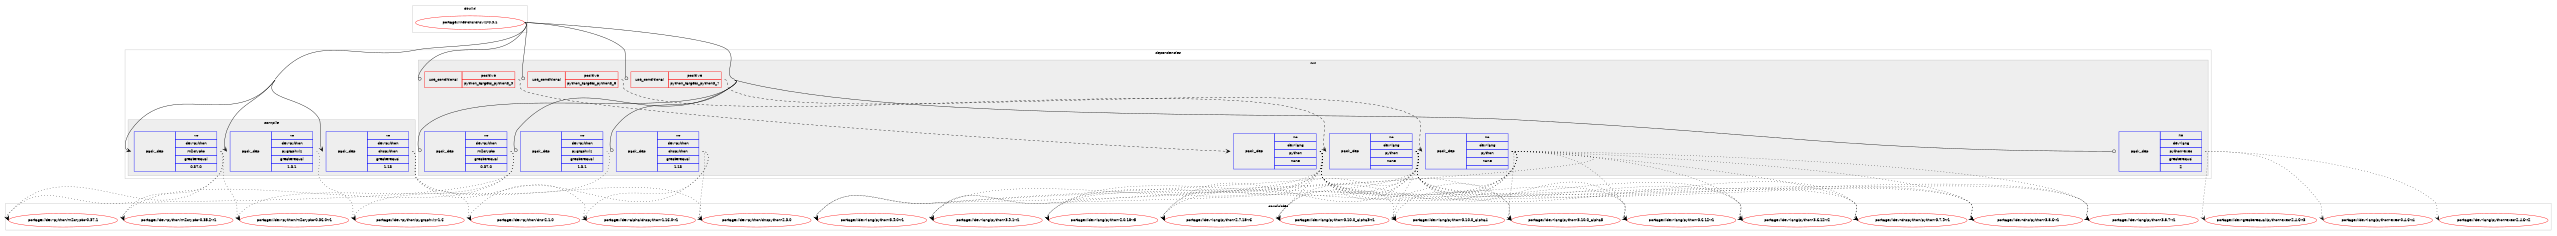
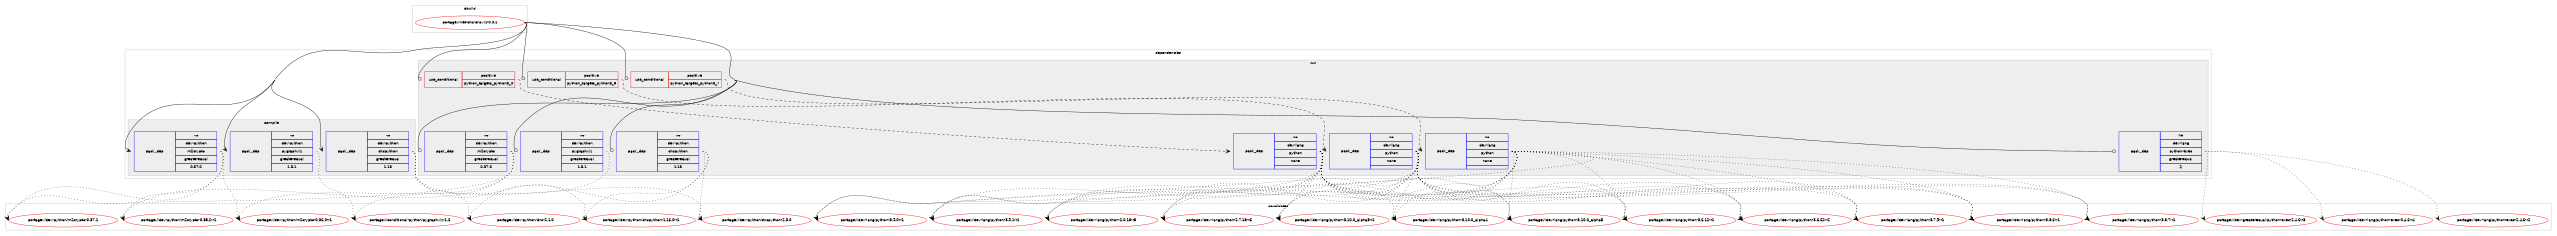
  digraph {
    compound=true
    concentrate=true
    fontname=Helvetica
    fontsize=10
    newrank=true
    rankdir=TB
    ranksep=1.5
    node [color=red fontname=Helvetica fontsize=10]
    edge [arrowhead=vee headport=w style=dotted tailport=e weight=100]
    n1 [label="portage://net-dns/dnsviz-0.9.1" width=4]
    n2 [color=blue label=<<TABLE BORDER="0" CELLBORDER="1" CELLSPACING="0" CELLPADDING="4" WIDTH="220"><TR><TD ROWSPAN="6" CELLPADDING="30">pack_dep</TD></TR><TR><TD WIDTH="110">no</TD></TR><TR><TD>dev-python</TD></TR><TR><TD>dnspython</TD></TR><TR><TD>greaterequal</TD></TR><TR><TD>1.13</TD></TR></TABLE>> shape=none]
    n3 [color=blue label=<<TABLE BORDER="0" CELLBORDER="1" CELLSPACING="0" CELLPADDING="4" WIDTH="220"><TR><TD ROWSPAN="6" CELLPADDING="30">pack_dep</TD></TR><TR><TD WIDTH="110">no</TD></TR><TR><TD>dev-python</TD></TR><TR><TD>m2crypto</TD></TR><TR><TD>greaterequal</TD></TR><TR><TD>0.37.0</TD></TR></TABLE>> shape=none]
    n4 [color=blue label=<<TABLE BORDER="0" CELLBORDER="1" CELLSPACING="0" CELLPADDING="4" WIDTH="220"><TR><TD ROWSPAN="6" CELLPADDING="30">pack_dep</TD></TR><TR><TD WIDTH="110">no</TD></TR><TR><TD>dev-python</TD></TR><TR><TD>pygraphviz</TD></TR><TR><TD>greaterequal</TD></TR><TR><TD>1.3.1</TD></TR></TABLE>> shape=none]
    n5 [color=blue label=<<TABLE BORDER="0" CELLBORDER="1" CELLSPACING="0" CELLPADDING="4" WIDTH="220"><TR><TD ROWSPAN="6" CELLPADDING="30">pack_dep</TD></TR><TR><TD WIDTH="110">no</TD></TR><TR><TD>dev-lang</TD></TR><TR><TD>python</TD></TR><TR><TD>none</TD></TR><TR><TD></TD></TR></TABLE>> shape=none]
    n6 [label=<<TABLE BORDER="0" CELLBORDER="1" CELLSPACING="0" CELLPADDING="4"><TR><TD ROWSPAN="3" CELLPADDING="10">use_conditional</TD></TR><TR><TD>positive</TD></TR><TR><TD>python_targets_python3_7</TD></TR></TABLE>> shape=none]
    n7 [color=blue label=<<TABLE BORDER="0" CELLBORDER="1" CELLSPACING="0" CELLPADDING="4" WIDTH="220"><TR><TD ROWSPAN="6" CELLPADDING="30">pack_dep</TD></TR><TR><TD WIDTH="110">no</TD></TR><TR><TD>dev-lang</TD></TR><TR><TD>python</TD></TR><TR><TD>none</TD></TR><TR><TD></TD></TR></TABLE>> shape=none]
    n8 [label=<<TABLE BORDER="0" CELLBORDER="1" CELLSPACING="0" CELLPADDING="4"><TR><TD ROWSPAN="3" CELLPADDING="10">use_conditional</TD></TR><TR><TD>positive</TD></TR><TR><TD>python_targets_python3_8</TD></TR></TABLE>> shape=none]
    n9 [color=blue label=<<TABLE BORDER="0" CELLBORDER="1" CELLSPACING="0" CELLPADDING="4" WIDTH="220"><TR><TD ROWSPAN="6" CELLPADDING="30">pack_dep</TD></TR><TR><TD WIDTH="110">no</TD></TR><TR><TD>dev-lang</TD></TR><TR><TD>python</TD></TR><TR><TD>none</TD></TR><TR><TD></TD></TR></TABLE>> shape=none]
    n10 [label=<<TABLE BORDER="0" CELLBORDER="1" CELLSPACING="0" CELLPADDING="4"><TR><TD ROWSPAN="3" CELLPADDING="10">use_conditional</TD></TR><TR><TD>positive</TD></TR><TR><TD>python_targets_python3_9</TD></TR></TABLE>> shape=none]
    n11 [color=blue label=<<TABLE BORDER="0" CELLBORDER="1" CELLSPACING="0" CELLPADDING="4" WIDTH="220"><TR><TD ROWSPAN="6" CELLPADDING="30">pack_dep</TD></TR><TR><TD WIDTH="110">no</TD></TR><TR><TD>dev-lang</TD></TR><TR><TD>python-exec</TD></TR><TR><TD>greaterequal</TD></TR><TR><TD>2</TD></TR></TABLE>> shape=none]
    n12 [color=blue label=<<TABLE BORDER="0" CELLBORDER="1" CELLSPACING="0" CELLPADDING="4" WIDTH="220"><TR><TD ROWSPAN="6" CELLPADDING="30">pack_dep</TD></TR><TR><TD WIDTH="110">no</TD></TR><TR><TD>dev-python</TD></TR><TR><TD>dnspython</TD></TR><TR><TD>greaterequal</TD></TR><TR><TD>1.13</TD></TR></TABLE>> shape=none]
    n13 [color=blue label=<<TABLE BORDER="0" CELLBORDER="1" CELLSPACING="0" CELLPADDING="4" WIDTH="220"><TR><TD ROWSPAN="6" CELLPADDING="30">pack_dep</TD></TR><TR><TD WIDTH="110">no</TD></TR><TR><TD>dev-python</TD></TR><TR><TD>m2crypto</TD></TR><TR><TD>greaterequal</TD></TR><TR><TD>0.37.0</TD></TR></TABLE>> shape=none]
    n14 [color=blue label=<<TABLE BORDER="0" CELLBORDER="1" CELLSPACING="0" CELLPADDING="4" WIDTH="220"><TR><TD ROWSPAN="6" CELLPADDING="30">pack_dep</TD></TR><TR><TD WIDTH="110">no</TD></TR><TR><TD>dev-python</TD></TR><TR><TD>pygraphviz</TD></TR><TR><TD>greaterequal</TD></TR><TR><TD>1.3.1</TD></TR></TABLE>> shape=none]
    n15 [label="portage://dev-python/dns-2.1.0" width=4]
    n16 [label="portage://dev-python/dnspython-2.3.0" width=4]
-   n17 [label="portage://dev-alpha/dnspython-1.16.0-r1" width=4]
+   n17 [label="portage://dev-python/dnspython-1.16.0-r1" width=4]
    n18 [label="portage://dev-python/m2crypto-0.37.1" width=4]
    n19 [label="portage://dev-python/m2crypto-0.36.0-r1" width=4]
    n20 [label="portage://dev-python/m2crypto-0.35.2-r1" width=4]
-   n21 [label="portage://dev-python/pygraphviz-1.6" width=4]
+   n21 [label="portage://conditional-python/pygraphviz-1.6" width=4]
    n22 [label="portage://dev-lang/python-3.9.1-r1" width=4]
    n23 [label="portage://dev-lang/python-3.9.0-r1" width=4]
    n24 [label="portage://dev-lang/python-3.8.7-r1" width=4]
-   n25 [label="portage://dev-dns/python-3.8.6-r1" width=4]
-   n26 [label="portage://dev-dnspython/python-3.7.9-r1" width=4]
-   n27 [label="portage://dev-lang/python-3.6.12-r2" width=4]
+   n25 [label="portage://dev-lang/python-3.8.6-r1" width=4]
+   n26 [label="portage://dev-lang/python-3.7.9-r1" width=4]
+   n27 [label="portage://dev-lang/python-3.6.62-r2" width=4]
    n28 [label="portage://dev-lang/python-3.6.12-r1" width=4]
    n29 [label="portage://dev-lang/python-3.10.0_alpha5" width=4]
    n30 [label="portage://dev-lang/python-3.10.0_alpha4" width=4]
    n31 [label="portage://dev-lang/python-3.10.0_alpha3-r1" width=4]
    n32 [label="portage://dev-lang/python-2.7.18-r6" width=4]
    n33 [label="portage://dev-lang/python-2.0.18-r5" width=4]
    n34 [label="portage://dev-lang/python-exec-0.4.6-r4" width=4]
    n35 [label="portage://dev-greaterequal/python-exec-2.4.6-r3" width=4]
    n36 [label="portage://dev-lang/python-exec-2.4.6-r2" width=4]
    subgraph cluster_1 {
      color=gray
      label=<<i>ebuild</i>>
      rank=same
      n1
    }
    subgraph cluster_2 {
      color=gray
      label=<<i>dependencies</i>>
      subgraph cluster_3 {
        color=gray
        fillcolor="#eeeeee"
        label=<<i>compile</i>>
        style=filled
        subgraph sub_4 {
          color=gray
          fillcolor="#eeeeee"
          label=<<i>compile</i>>
          style=filled
          n2
        }
        subgraph sub_5 {
          color=gray
          fillcolor="#eeeeee"
          label=<<i>compile</i>>
          style=filled
          n3
        }
        subgraph sub_6 {
          color=gray
          fillcolor="#eeeeee"
          label=<<i>compile</i>>
          style=filled
          n4
        }
      }
      subgraph cluster_7 {
        color=gray
        fillcolor="#eeeeee"
        label=<<i>compile and run</i>>
        style=filled
      }
      subgraph cluster_8 {
        color=gray
        fillcolor="#eeeeee"
        label=<<i>run</i>>
        style=filled
        subgraph sub_9 {
          color=gray
          fillcolor="#eeeeee"
          label=<<i>run</i>>
          style=filled
          n6
          subgraph sub_10 {
            color=gray
            fillcolor="#eeeeee"
            label=<<i>run</i>>
            style=filled
            n5
          }
        }
        subgraph sub_11 {
          color=gray
          fillcolor="#eeeeee"
          label=<<i>run</i>>
          style=filled
          n8
          subgraph sub_12 {
            color=gray
            fillcolor="#eeeeee"
            label=<<i>run</i>>
            style=filled
            n7
          }
        }
        subgraph sub_13 {
          color=gray
          fillcolor="#eeeeee"
          label=<<i>run</i>>
          style=filled
          n10
          subgraph sub_14 {
            color=gray
            fillcolor="#eeeeee"
            label=<<i>run</i>>
            style=filled
            n9
          }
        }
        subgraph sub_15 {
          color=gray
          fillcolor="#eeeeee"
          label=<<i>run</i>>
          style=filled
          n11
        }
        subgraph sub_16 {
          color=gray
          fillcolor="#eeeeee"
          label=<<i>run</i>>
          style=filled
          n12
        }
        subgraph sub_17 {
          color=gray
          fillcolor="#eeeeee"
          label=<<i>run</i>>
          style=filled
          n13
        }
        subgraph sub_18 {
          color=gray
          fillcolor="#eeeeee"
          label=<<i>run</i>>
          style=filled
          n14
        }
      }
    }
    subgraph cluster_19 {
      color=gray
      label=<<i>candidates</i>>
      rank=same
      subgraph sub_20 {
        color=black
        label=<<i>candidates</i>>
        nodesep=1
        rank=same
        n15
        n16
        n17
      }
      subgraph sub_21 {
        color=black
        label=<<i>candidates</i>>
        nodesep=1
        rank=same
        n18
        n19
        n20
      }
      subgraph sub_22 {
        color=black
        label=<<i>candidates</i>>
        nodesep=1
        rank=same
        n21
      }
      subgraph sub_23 {
        color=black
        label=<<i>candidates</i>>
        nodesep=1
        rank=same
        n22
        n23
        n24
        n25
        n26
        n27
        n28
        n29
        n30
        n31
        n32
        n33
      }
      subgraph sub_24 {
        color=black
        label=<<i>candidates</i>>
        nodesep=1
        rank=same
        n22
        n23
        n24
        n25
        n26
        n27
        n28
        n29
        n30
        n31
        n32
        n33
      }
      subgraph sub_25 {
        color=black
        label=<<i>candidates</i>>
        nodesep=1
        rank=same
        n22
        n23
        n24
        n25
        n26
        n27
        n28
        n29
        n30
        n31
        n32
        n33
      }
      subgraph sub_26 {
        color=black
        label=<<i>candidates</i>>
        nodesep=1
        rank=same
        n34
        n35
        n36
      }
      subgraph sub_27 {
        color=black
        label=<<i>candidates</i>>
        nodesep=1
        rank=same
        n15
        n16
        n17
      }
      subgraph sub_28 {
        color=black
        label=<<i>candidates</i>>
        nodesep=1
        rank=same
        n18
        n19
        n20
      }
      subgraph sub_29 {
        color=black
        label=<<i>candidates</i>>
        nodesep=1
        rank=same
        n21
      }
    }
    n1 -> n2 [style=solid weight=20]
    n1 -> n3 [style=solid weight=20]
    n1 -> n4 [style=solid weight=20]
    n1 -> n6 [arrowhead=odot style=solid weight=20]
    n1 -> n8 [arrowhead=odot style=solid weight=20]
    n1 -> n10 [arrowhead=odot style=solid weight=20]
    n1 -> n11 [arrowhead=odot style=solid weight=20]
    n1 -> n12 [arrowhead=odot style=solid weight=20]
    n1 -> n13 [arrowhead=odot style=solid weight=20]
    n1 -> n14 [arrowhead=odot style=solid weight=20]
    n2 -> n15
    n2 -> n16
    n2 -> n17
    n3 -> n18
    n3 -> n19
    n3 -> n20
    n4 -> n21
    n5 -> n22
    n5 -> n23
    n5 -> n24
    n5 -> n25
    n5 -> n26
    n5 -> n27
    n5 -> n28
    n5 -> n29
    n5 -> n30
    n5 -> n31
    n5 -> n32
    n5 -> n33
    n6 -> n5 [style=dashed weight=20]
    n7 -> n22
    n7 -> n23
    n7 -> n24
    n7 -> n25
    n7 -> n26
    n7 -> n27
    n7 -> n28
    n7 -> n29
    n7 -> n30
    n7 -> n31
    n7 -> n32
    n7 -> n33
    n8 -> n7 [style=dashed weight=20]
    n9 -> n22
    n9 -> n23
    n9 -> n24
    n9 -> n25
    n9 -> n26
    n9 -> n27
    n9 -> n28
    n9 -> n29
    n9 -> n30
    n9 -> n31
    n9 -> n32
    n9 -> n33
    n10 -> n9 [style=dashed weight=20]
    n11 -> n34
    n11 -> n35
    n11 -> n36
    n12 -> n15
    n12 -> n16
    n12 -> n17
    n13 -> n18
    n13 -> n19
    n13 -> n20
    n14 -> n21
  }
